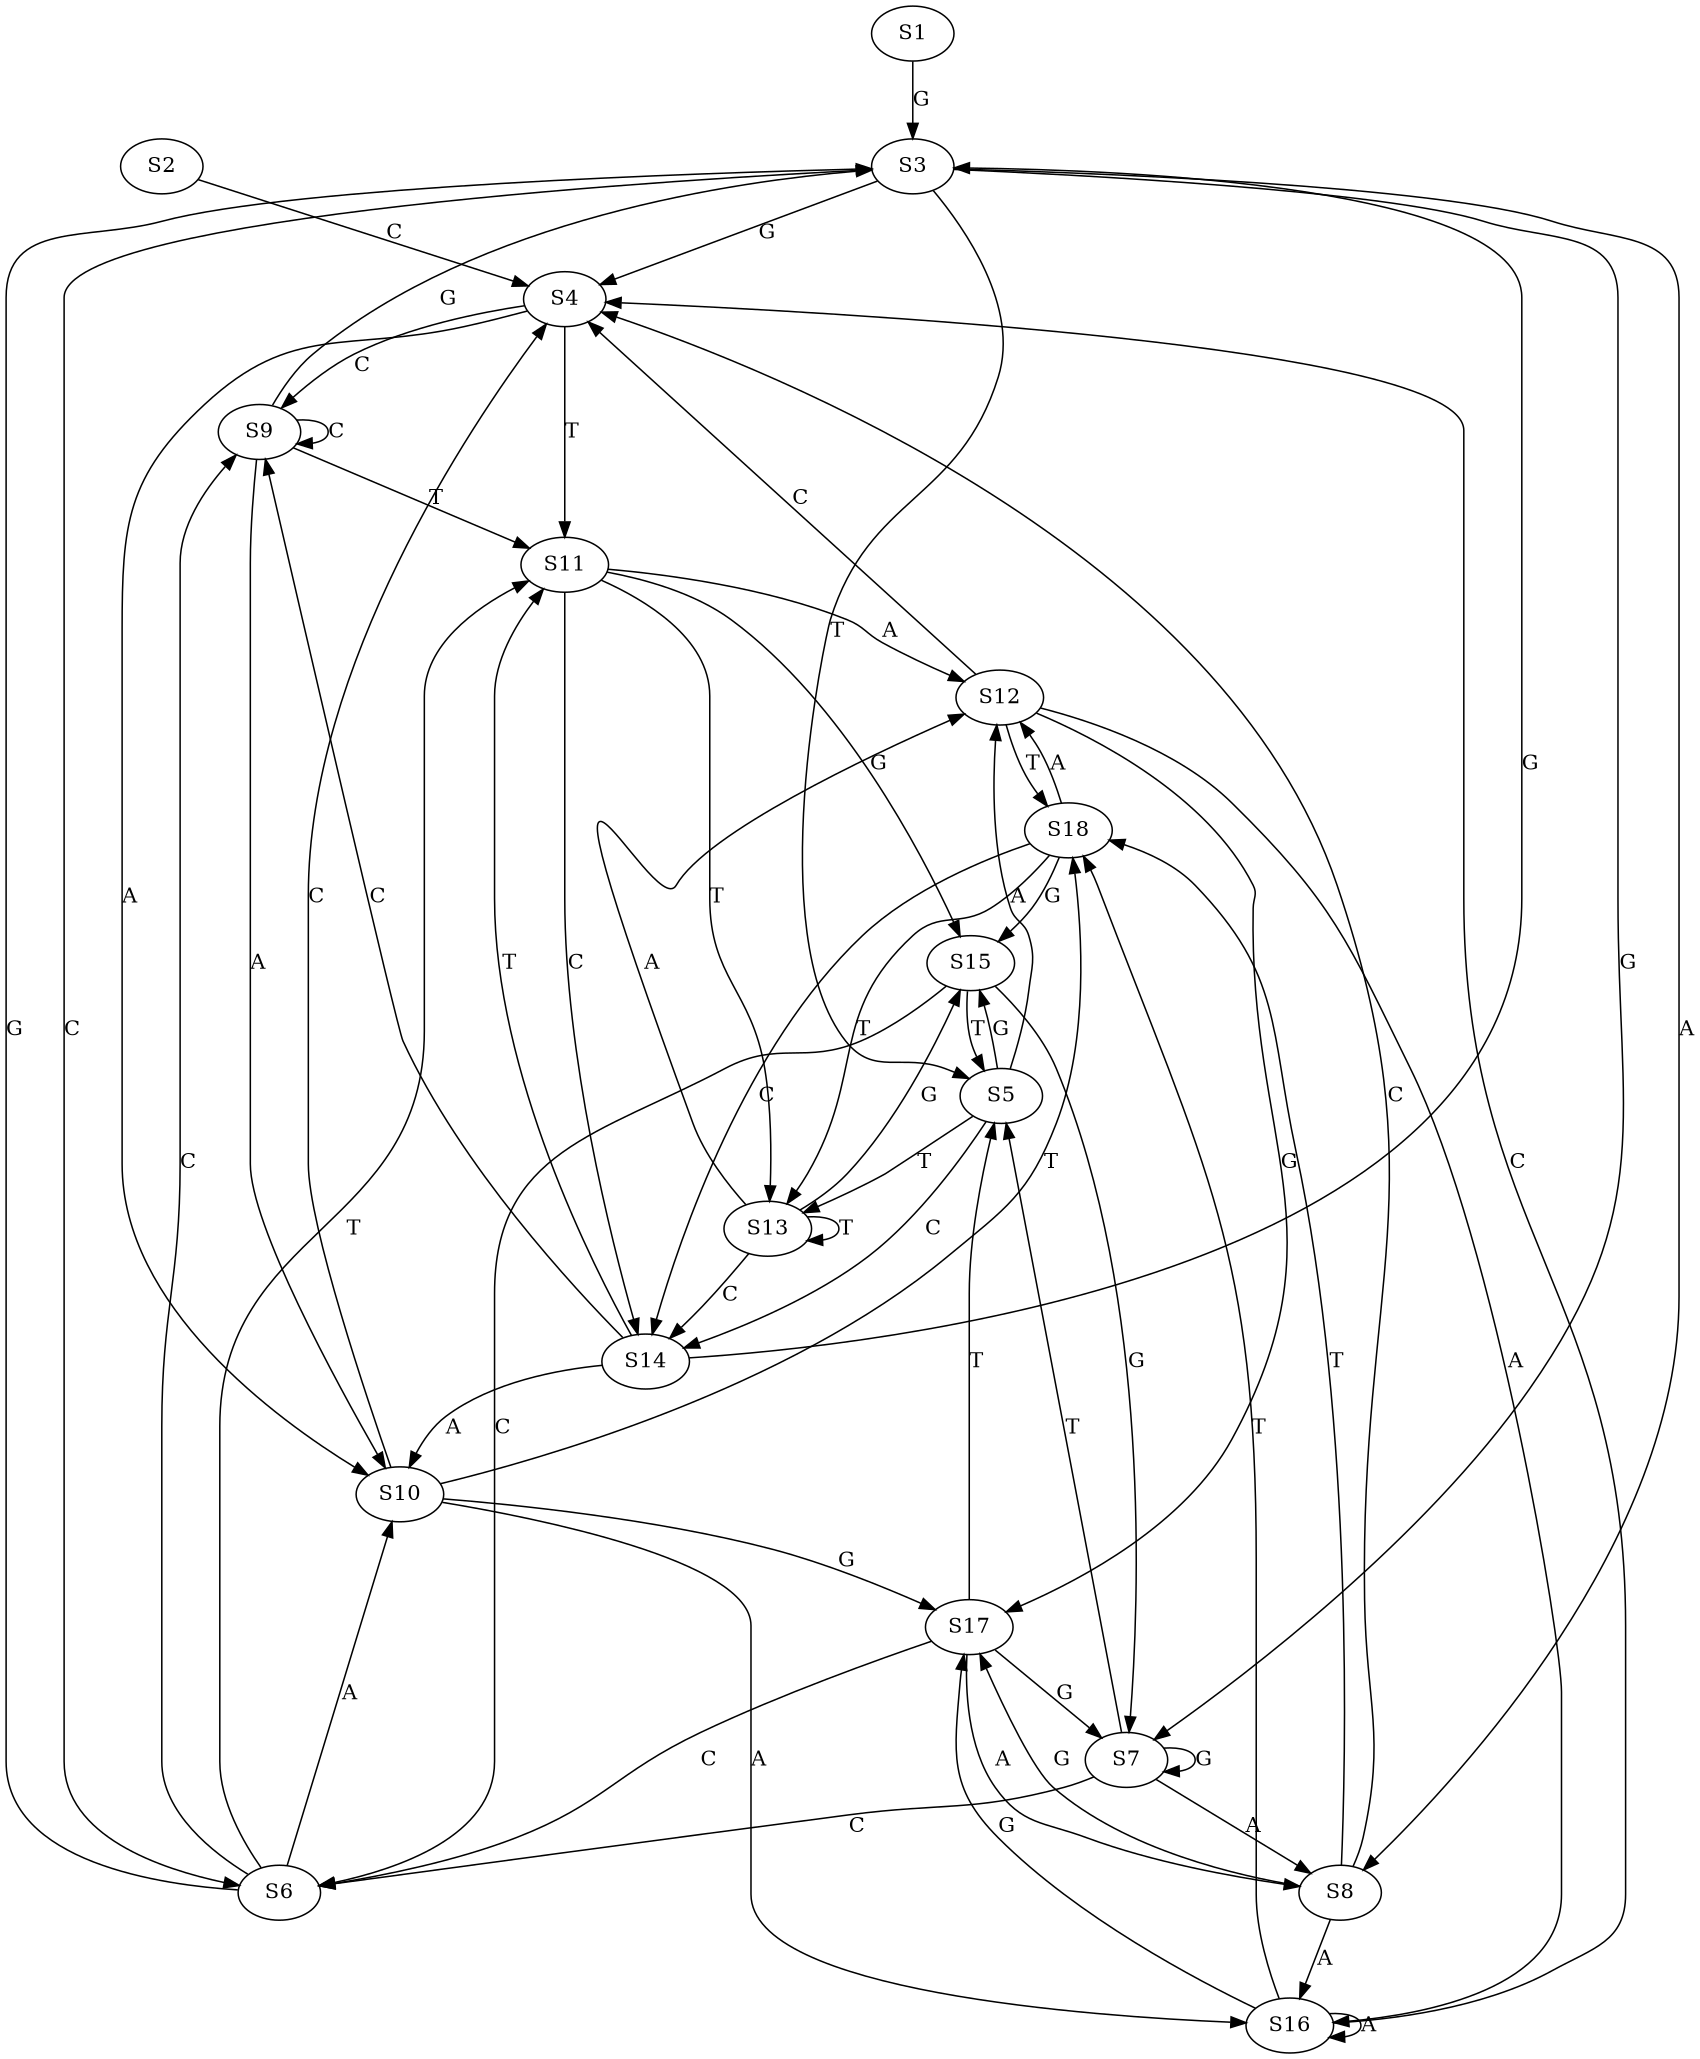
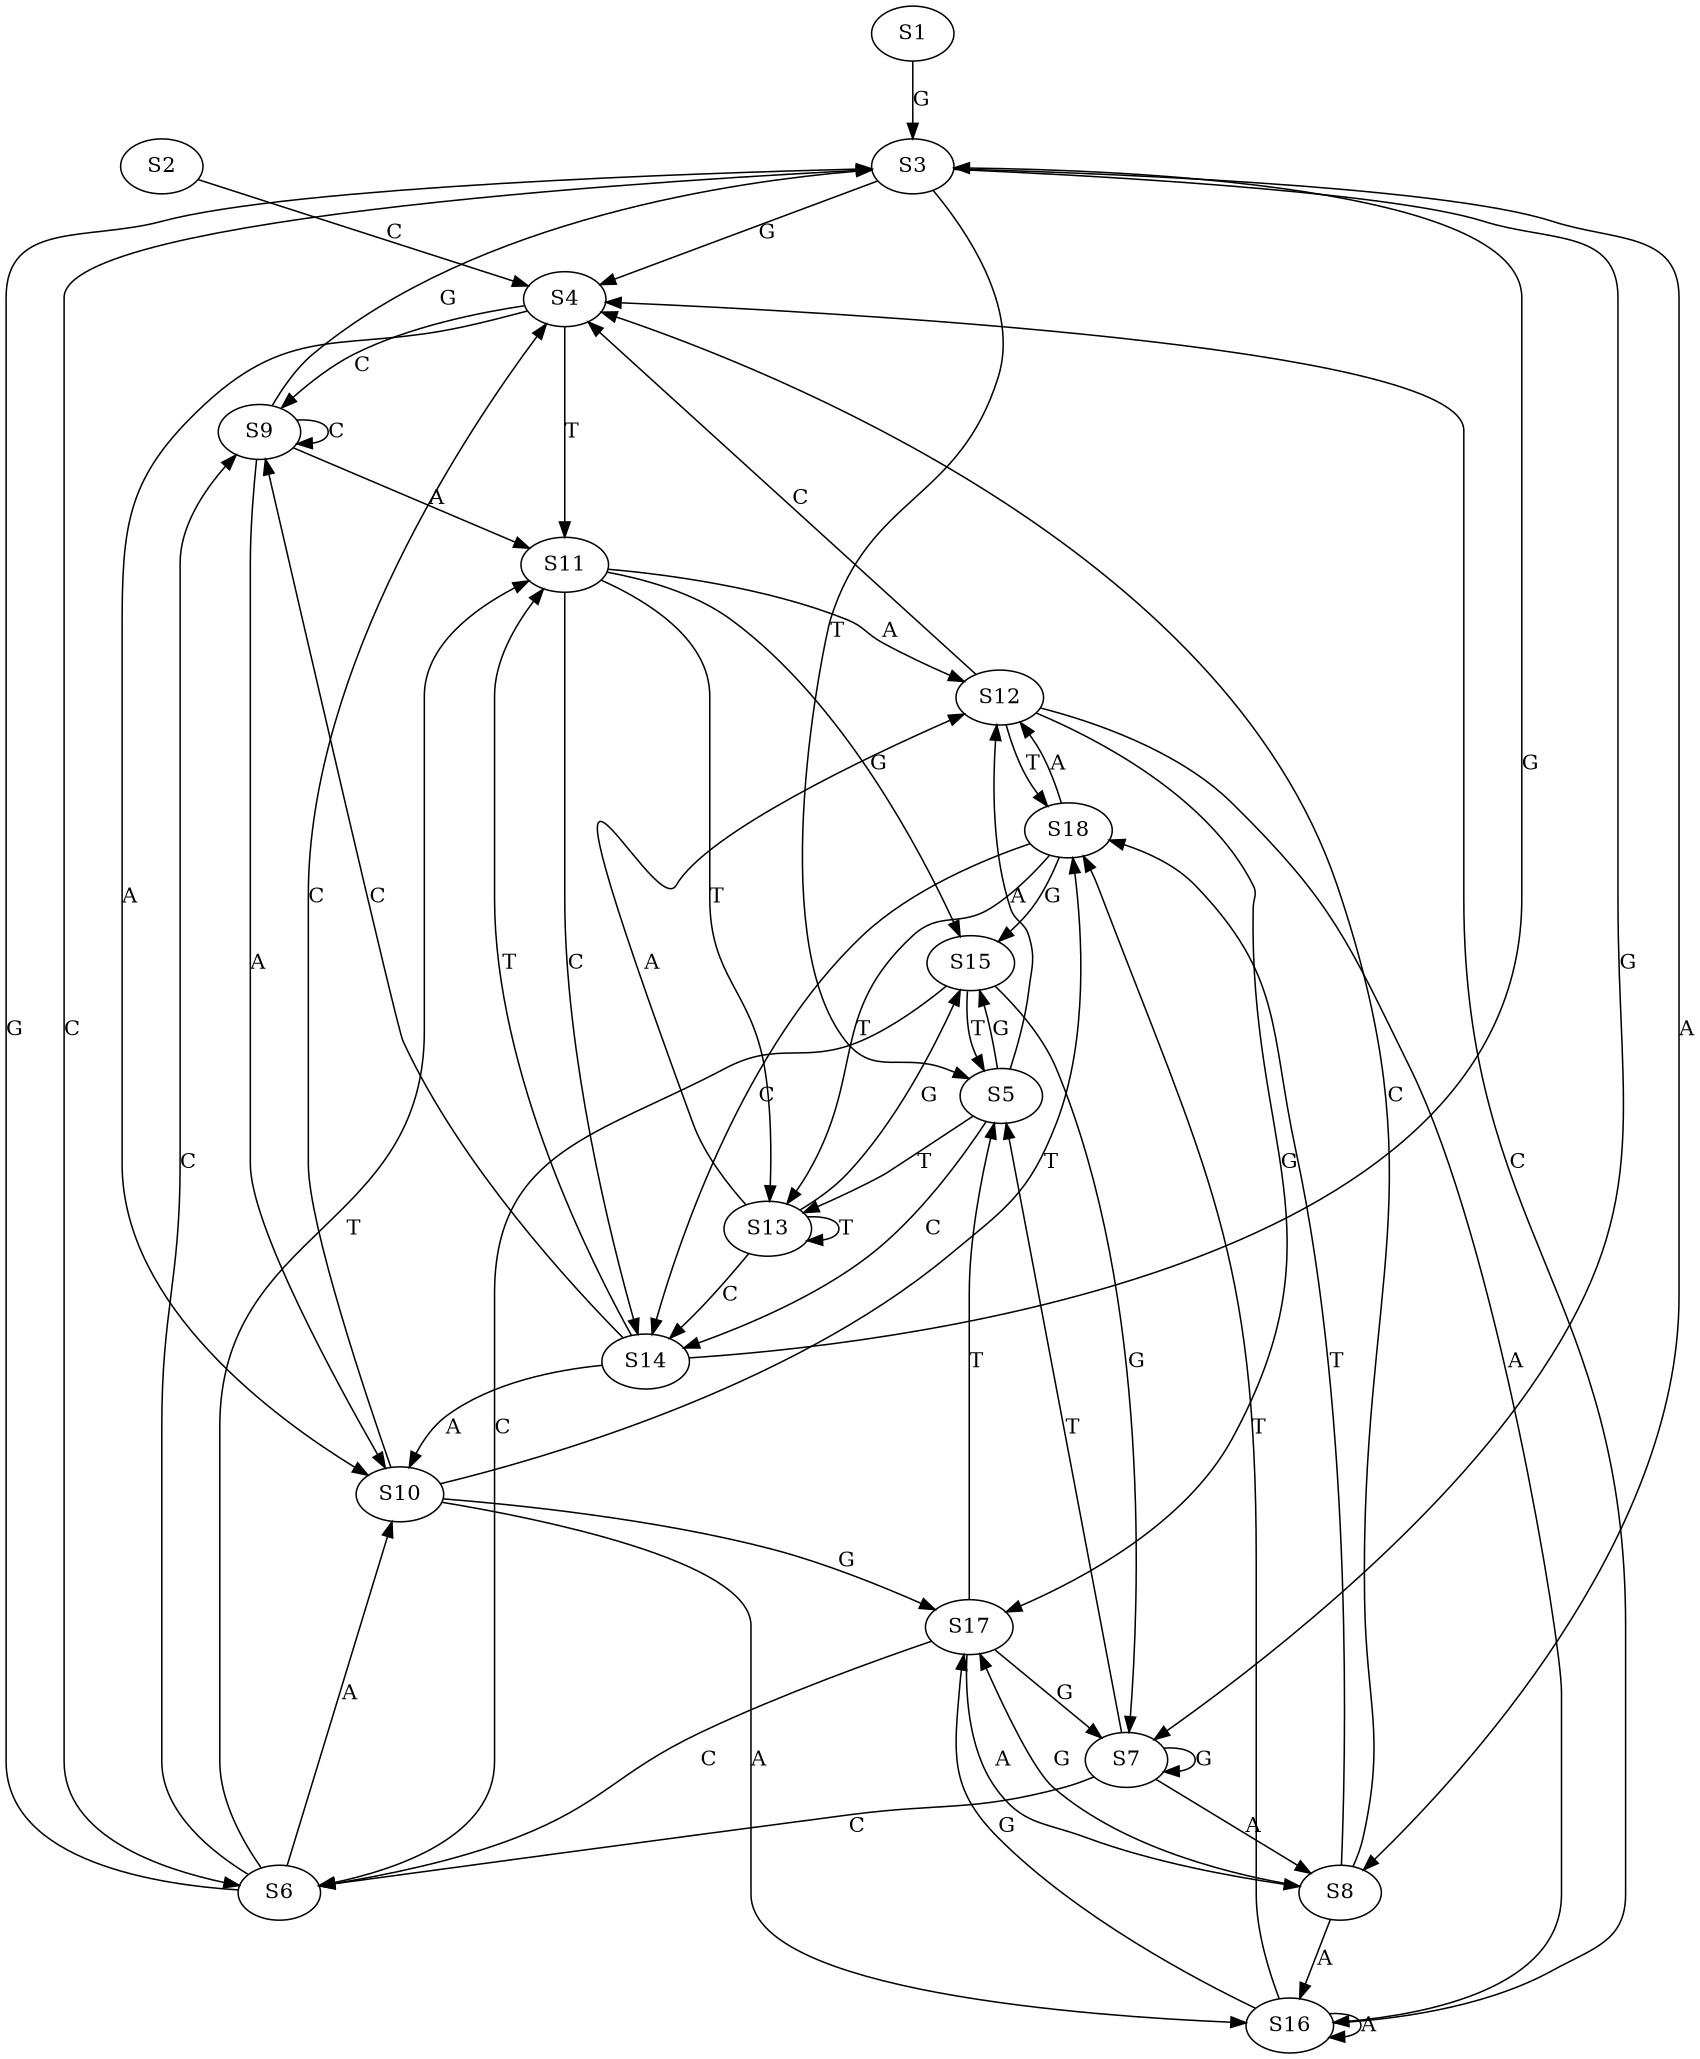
  strict digraph {
    S1
    S3
    S2
    S4
    S5
    S6
    S7
    S8
    S9
    S10
    S11
    S12
    S13
    S14
    S15
    S16
    S17
    S18
    S1 -> S3 [label=G]
    S3 -> S4 [label=G]
    S3 -> S5 [label=T]
    S3 -> S6 [label=C]
    S3 -> S7 [label=G]
    S3 -> S8 [label=A]
    S2 -> S4 [label=C]
    S4 -> S9 [label=C]
    S4 -> S10 [label=A]
    S4 -> S11 [label=T]
    S5 -> S12 [label=A]
    S5 -> S13 [label=T]
    S5 -> S14 [label=C]
    S5 -> S15 [label=G]
    S6 -> S3 [label=G]
    S6 -> S9 [label=C]
    S6 -> S10 [label=A]
    S6 -> S11 [label=T]
    S7 -> S5 [label=T]
    S7 -> S6 [label=C]
    S7 -> S7 [label=G]
    S7 -> S8 [label=A]
    S8 -> S4 [label=C]
    S8 -> S16 [label=A]
    S8 -> S17 [label=G]
    S8 -> S18 [label=T]
    S9 -> S3 [label=G]
    S9 -> S9 [label=C]
    S9 -> S10 [label=A]
-   S9 -> S11 [label=T]
+   S9 -> S11 [label=A]
    S10 -> S4 [label=C]
    S10 -> S16 [label=A]
    S10 -> S17 [label=G]
    S10 -> S18 [label=T]
    S11 -> S12 [label=A]
    S11 -> S13 [label=T]
    S11 -> S14 [label=C]
    S11 -> S15 [label=G]
    S12 -> S4 [label=C]
    S12 -> S16 [label=A]
    S12 -> S17 [label=G]
    S12 -> S18 [label=T]
    S13 -> S12 [label=A]
    S13 -> S13 [label=T]
    S13 -> S14 [label=C]
    S13 -> S15 [label=G]
    S14 -> S3 [label=G]
    S14 -> S9 [label=C]
    S14 -> S10 [label=A]
    S14 -> S11 [label=T]
    S15 -> S5 [label=T]
    S15 -> S6 [label=C]
    S15 -> S7 [label=G]
    S16 -> S4 [label=C]
    S16 -> S16 [label=A]
    S16 -> S17 [label=G]
    S16 -> S18 [label=T]
    S17 -> S5 [label=T]
    S17 -> S6 [label=C]
    S17 -> S7 [label=G]
    S17 -> S8 [label=A]
    S18 -> S12 [label=A]
    S18 -> S13 [label=T]
    S18 -> S14 [label=C]
    S18 -> S15 [label=G]
  }
